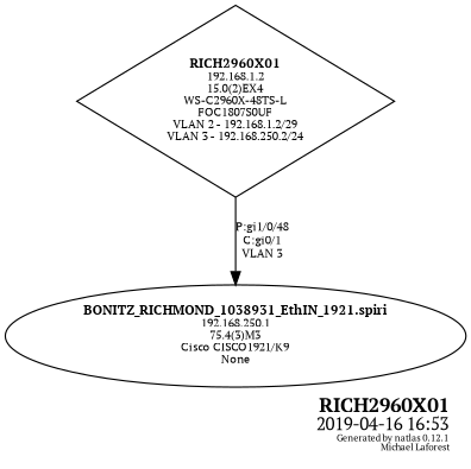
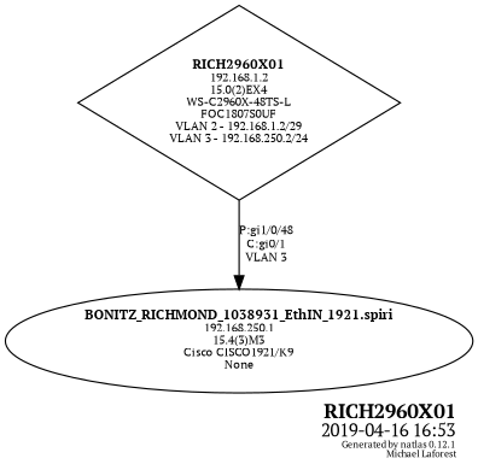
  graph {
    fontsize=10
    label=<<table border="0"><tr><td balign="right"><font point-size="15"><b>RICH2960X01</b></font><br /><font point-size="13">2019-04-16 16:53</font><br /><font point-size="7">Generated by natlas 0.12.1<br />Michael Laforest</font><br /></td></tr></table>>
    labeljust=r
    labelloc=b
    fontname="PT Serif"
    node [fontsize=9 peripheries=1 style=solid fontname="PT Serif"]
    n1 [height=2 label=<<font point-size="10"><b>RICH2960X01</b></font><br />192.168.1.2<br />15.0(2)EX4<br />WS-C2960X-48TS-L<br />FOC1807S0UF<br />VLAN 2 - 192.168.1.2/29<br />VLAN 3 - 192.168.250.2/24<br />> shape=diamond width=3.3056]
-   n2 [height=1.0607 label=<<font point-size="10"><b>BONITZ_RICHMOND_1038931_EthIN_1921.spiri</b></font><br />192.168.250.1<br />75.4(3)M3<br />Cisco CISCO1921/K9<br />None<br />> shape=ellipse width=4.7337]
+   n2 [height=1.0607 label=<<font point-size="10"><b>BONITZ_RICHMOND_1038931_EthIN_1921.spiri</b></font><br />192.168.250.1<br />15.4(3)M3<br />Cisco CISCO1921/K9<br />None<br />> shape=ellipse width=4.7337]
    n1 -- n2 [color=black dir=forward fontsize=9 label="P:gi1/0/48\nC:gi0/1\nVLAN 3" labeljust=l style=solid fontname="PT Serif"]
  }
